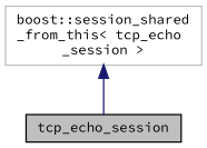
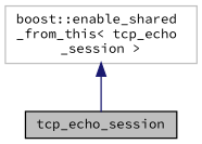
  digraph {
    fontname="Source Code Pro"
    node [fontname="Source Code Pro" fontsize=10 shape=record style=filled]
    n1 [color=black fillcolor=grey75 fontcolor=black height=0.2 label=tcp_echo_session width=0.4]
-   n2 [color=grey75 fillcolor=white height=0.2 label="boost::session_shared\l_from_this\< tcp_echo\l_session \>" width=0.4]
+   n2 [color=grey75 fillcolor=white height=0.2 label="boost::enable_shared\l_from_this\< tcp_echo\l_session \>" width=0.4]
    n2 -> n1 [color=midnightblue dir=back fontname="Source Code Pro" fontsize=10 labelfontname=Helvetica labelfontsize=10 style=solid]
  }
